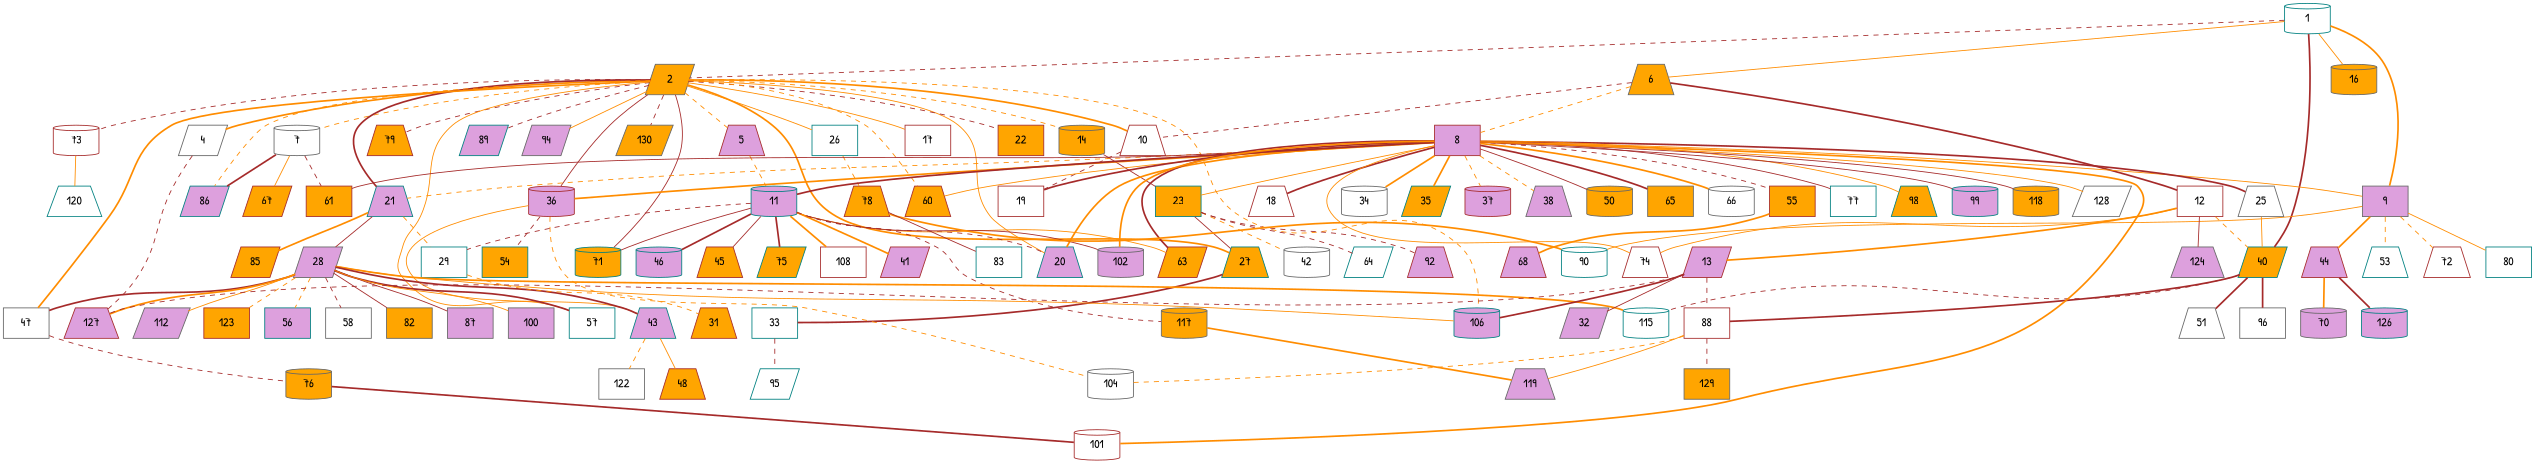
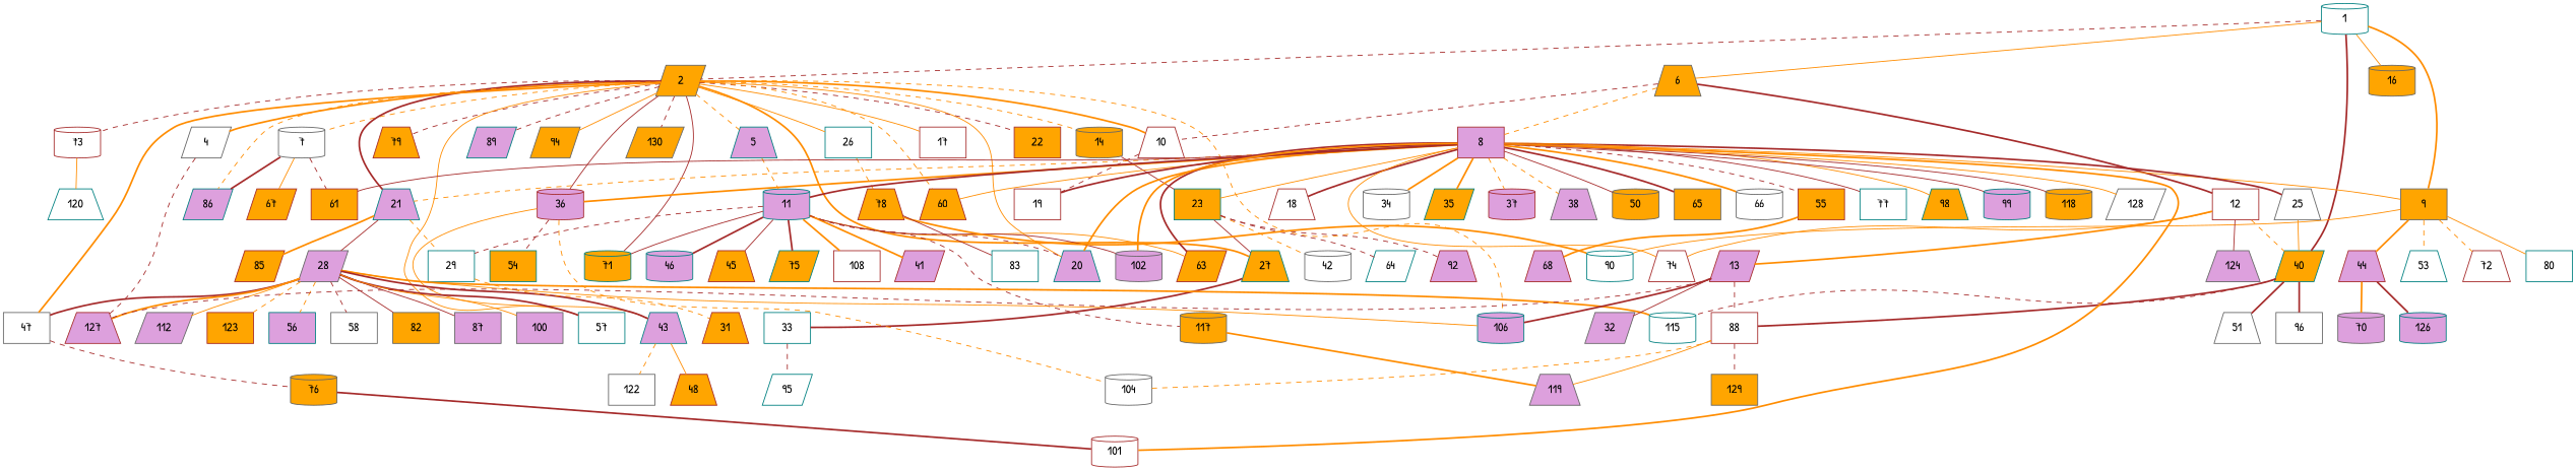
  graph {
    fontname="Patrick Hand"
    node [color=gray40 fillcolor=white fontname="Patrick Hand" shape=box style=filled]
    edge [color=darkorange fontname="Patrick Hand" style=dashed]
    2 [fillcolor=orange shape=parallelogram super="+3"]
    4 [shape=parallelogram super="+62"]
-   5 [color=brown fillcolor=plum shape=trapezium]
+   5 [color=teal fillcolor=plum shape=trapezium]
    7 [shape=cylinder super="+105"]
    10 [color=brown shape=trapezium super="+91"]
    14 [fillcolor=orange shape=cylinder]
    17 [color=brown]
    20 [color=teal fillcolor=plum shape=trapezium super="+121"]
    21 [color=teal fillcolor=plum shape=trapezium super="+131"]
    22 [color=brown fillcolor=orange]
    26 [color=teal]
    27 [color=teal fillcolor=orange shape=trapezium super="+107"]
    36 [color=brown fillcolor=plum shape=cylinder super="+81"]
    47 [super="+49"]
    60 [color=brown fillcolor=orange shape=trapezium]
    71 [color=teal fillcolor=orange shape=cylinder]
    73 [color=brown shape=cylinder super="+97"]
    79 [color=brown fillcolor=orange shape=trapezium super="+111"]
    86 [color=teal fillcolor=plum shape=parallelogram]
    89 [color=teal fillcolor=plum shape=parallelogram]
-   94 [fillcolor=plum shape=parallelogram]
+   94 [fillcolor=orange shape=parallelogram]
    106 [color=teal fillcolor=plum shape=cylinder super="+113"]
    130 [fillcolor=orange shape=parallelogram]
    57 [color=teal]
    1 [color=teal shape=cylinder]
    6 [fillcolor=orange shape=trapezium super="+93"]
-   9 [fillcolor=plum super="+116"]
+   9 [fillcolor=orange super="+116"]
    16 [fillcolor=orange shape=cylinder]
    40 [color=teal fillcolor=orange shape=parallelogram]
    8 [color=brown fillcolor=plum super="+15"]
    12 [color=brown super="+84"]
    44 [color=brown fillcolor=plum shape=trapezium]
    53 [color=teal shape=trapezium]
    72 [color=brown shape=trapezium]
    80 [color=teal]
    90 [color=teal shape=cylinder]
    88 [color=brown super="+110"]
    115 [color=teal shape=cylinder]
    51 [shape=trapezium super="+52"]
    96
    127 [color=brown fillcolor=plum shape=trapezium]
    11 [color=teal fillcolor=plum shape=cylinder super="+30"]
    61 [color=brown fillcolor=orange super="+69"]
    67 [color=brown fillcolor=orange shape=parallelogram]
    19 [color=brown super="+114"]
    23 [color=teal fillcolor=orange super="+24"]
    28 [fillcolor=plum shape=parallelogram super="+39"]
    29 [color=teal]
    85 [color=brown fillcolor=orange shape=parallelogram]
    78 [color=brown fillcolor=orange shape=trapezium]
    33 [color=teal]
    43 [color=teal fillcolor=plum shape=trapezium super="+109"]
    56 [color=teal fillcolor=plum super="+125"]
    58
    82 [fillcolor=orange]
    87 [fillcolor=plum]
    100 [fillcolor=plum]
    112 [fillcolor=plum shape=parallelogram]
    123 [color=brown fillcolor=orange]
    54 [color=teal fillcolor=orange]
    104 [shape=cylinder]
    76 [fillcolor=orange shape=cylinder]
    120 [color=teal shape=trapezium]
    63 [color=brown fillcolor=orange shape=parallelogram]
    102 [fillcolor=plum shape=cylinder]
    41 [color=brown fillcolor=plum shape=parallelogram]
    45 [color=brown fillcolor=orange shape=trapezium]
    46 [color=teal fillcolor=plum shape=cylinder]
    75 [color=teal fillcolor=orange shape=parallelogram]
    108 [color=brown]
    117 [fillcolor=orange shape=cylinder]
    18 [color=brown shape=trapezium]
    25 [shape=trapezium]
    34 [shape=cylinder]
    35 [color=teal fillcolor=orange shape=parallelogram]
    37 [color=brown fillcolor=plum shape=cylinder]
    38 [fillcolor=plum shape=trapezium super="+132"]
    50 [fillcolor=orange shape=cylinder]
    55 [color=brown fillcolor=orange]
    65 [fillcolor=orange]
    66 [shape=cylinder]
    74 [color=brown shape=trapezium]
    77 [color=teal]
    98 [color=teal fillcolor=orange shape=trapezium]
    99 [color=teal fillcolor=plum shape=cylinder]
    101 [color=brown shape=cylinder super="+103"]
    118 [fillcolor=orange shape=cylinder]
    128 [shape=parallelogram]
    13 [color=brown fillcolor=plum shape=parallelogram super="+59"]
    124 [fillcolor=plum shape=trapezium]
    42 [shape=cylinder]
    64 [color=teal shape=parallelogram]
    92 [color=brown fillcolor=plum shape=trapezium]
    68 [color=brown fillcolor=plum shape=trapezium]
    70 [fillcolor=plum shape=cylinder]
    126 [color=teal fillcolor=plum shape=cylinder]
    31 [color=brown fillcolor=orange shape=trapezium]
    119 [fillcolor=plum shape=trapezium]
    32 [fillcolor=plum shape=parallelogram]
    129 [fillcolor=orange]
    83 [color=teal]
    95 [color=teal shape=parallelogram]
    48 [color=brown fillcolor=orange shape=trapezium]
    122
    2 -- 4 [style=bold weight=2]
    2 -- 5
    2 -- 7
    2 -- 10 [style=bold weight=2]
    2 -- 14
    2 -- 17 [style=solid]
    2 -- 20 [style=solid]
    2 -- 21 [color=brown style=bold]
    2 -- 22 [color=brown]
    2 -- 26 [style=solid]
    2 -- 27 [style=bold]
    2 -- 36 [color=brown style=solid]
    2 -- 47 [style=bold]
    2 -- 60
    2 -- 71 [color=brown style=solid]
    2 -- 73 [color=brown]
    2 -- 79 [color=brown]
    2 -- 86
    2 -- 89 [color=brown]
    2 -- 94 [style=solid]
    2 -- 106
    2 -- 130 [color=brown]
    2 -- 57 [style=solid]
    4 -- 127 [color=brown]
    5 -- 11
    7 -- 86 [color=brown style=bold]
    7 -- 61 [color=brown]
    7 -- 67 [style=solid]
    10 -- 19 [color=brown]
    14 -- 23 [color=brown style=solid]
    21 -- 28 [color=brown style=solid]
    21 -- 29
    21 -- 85 [style=bold]
    26 -- 78
    27 -- 33 [color=brown style=bold]
    36 -- 43 [style=solid]
    36 -- 54 [color=brown]
    36 -- 104
    47 -- 76 [color=brown]
    73 -- 120 [style=solid]
    1 -- 2 [color=brown]
    1 -- 6 [style=solid]
    1 -- 9 [style=bold]
    1 -- 16 [style=solid]
    1 -- 40 [color=brown style=bold]
    6 -- 10 [color=brown]
    6 -- 8
    6 -- 12 [color=brown style=bold]
    9 -- 44 [style=bold]
    9 -- 53
    9 -- 72
    9 -- 80 [style=solid]
    9 -- 90 [style=solid]
    40 -- 88 [color=brown style=bold]
    40 -- 115 [color=brown]
    40 -- 51 [color=brown style=bold]
    40 -- 96 [color=brown style=bold]
    8 -- 20 [style=bold]
    8 -- 21
    8 -- 36 [style=bold]
    8 -- 60 [style=solid]
    8 -- 9 [style=solid]
    8 -- 11 [color=brown style=bold weight=2]
    8 -- 61 [color=brown style=solid]
    8 -- 19 [color=brown style=bold]
    8 -- 23 [style=solid]
    8 -- 63 [color=brown style=bold]
    8 -- 102 [style=bold]
    8 -- 18 [color=brown style=bold]
    8 -- 25 [color=brown style=bold]
    8 -- 34 [style=bold]
    8 -- 35 [style=bold]
    8 -- 37
    8 -- 38
    8 -- 50 [color=brown style=solid]
    8 -- 55 [color=brown]
    8 -- 65 [color=brown style=bold]
    8 -- 66 [style=bold]
    8 -- 74 [style=solid]
    8 -- 77 [color=brown style=solid]
    8 -- 98 [style=solid]
    8 -- 99 [color=brown style=solid]
    8 -- 101 [style=bold]
    8 -- 118 [color=brown style=solid]
    8 -- 128 [style=solid]
    12 -- 40
    12 -- 74 [style=solid]
    12 -- 13 [style=bold]
    12 -- 124 [color=brown style=solid]
    44 -- 70 [style=bold]
    44 -- 126 [color=brown style=bold]
    88 -- 104
    88 -- 119 [style=solid]
    88 -- 129 [color=brown]
    11 -- 20 [color=brown]
    11 -- 71 [color=brown style=solid]
    11 -- 29 [color=brown]
    11 -- 63 [style=solid]
    11 -- 102 [color=brown style=solid]
    11 -- 41 [style=bold]
    11 -- 45 [color=brown style=solid]
    11 -- 46 [color=brown style=bold]
    11 -- 75 [color=brown style=bold]
    11 -- 108 [style=bold]
    11 -- 117 [color=brown]
    23 -- 27 [color=brown style=solid]
    23 -- 42
    23 -- 64 [color=brown]
    23 -- 92 [color=brown]
    28 -- 47 [color=brown style=bold]
    28 -- 106 [style=solid]
    28 -- 57 [color=brown style=bold]
    28 -- 115 [style=bold]
    28 -- 127 [style=bold]
    28 -- 43 [color=brown style=bold]
    28 -- 56 [weight=3]
    28 -- 58 [color=brown]
    28 -- 82 [color=brown style=solid]
    28 -- 87 [color=brown style=solid]
    28 -- 100 [style=solid]
    28 -- 112 [style=solid]
    28 -- 123
    29 -- 31
    78 -- 90 [style=bold]
    78 -- 83 [color=brown style=solid]
    33 -- 95 [color=brown]
    43 -- 48 [style=solid]
    43 -- 122
    76 -- 101 [color=brown style=bold]
    117 -- 119 [style=bold]
    25 -- 40 [style=solid]
    55 -- 68 [style=bold]
    13 -- 106 [color=brown style=bold]
    13 -- 88 [color=brown]
    13 -- 127 [color=brown]
    13 -- 32 [color=brown style=solid]
  }
